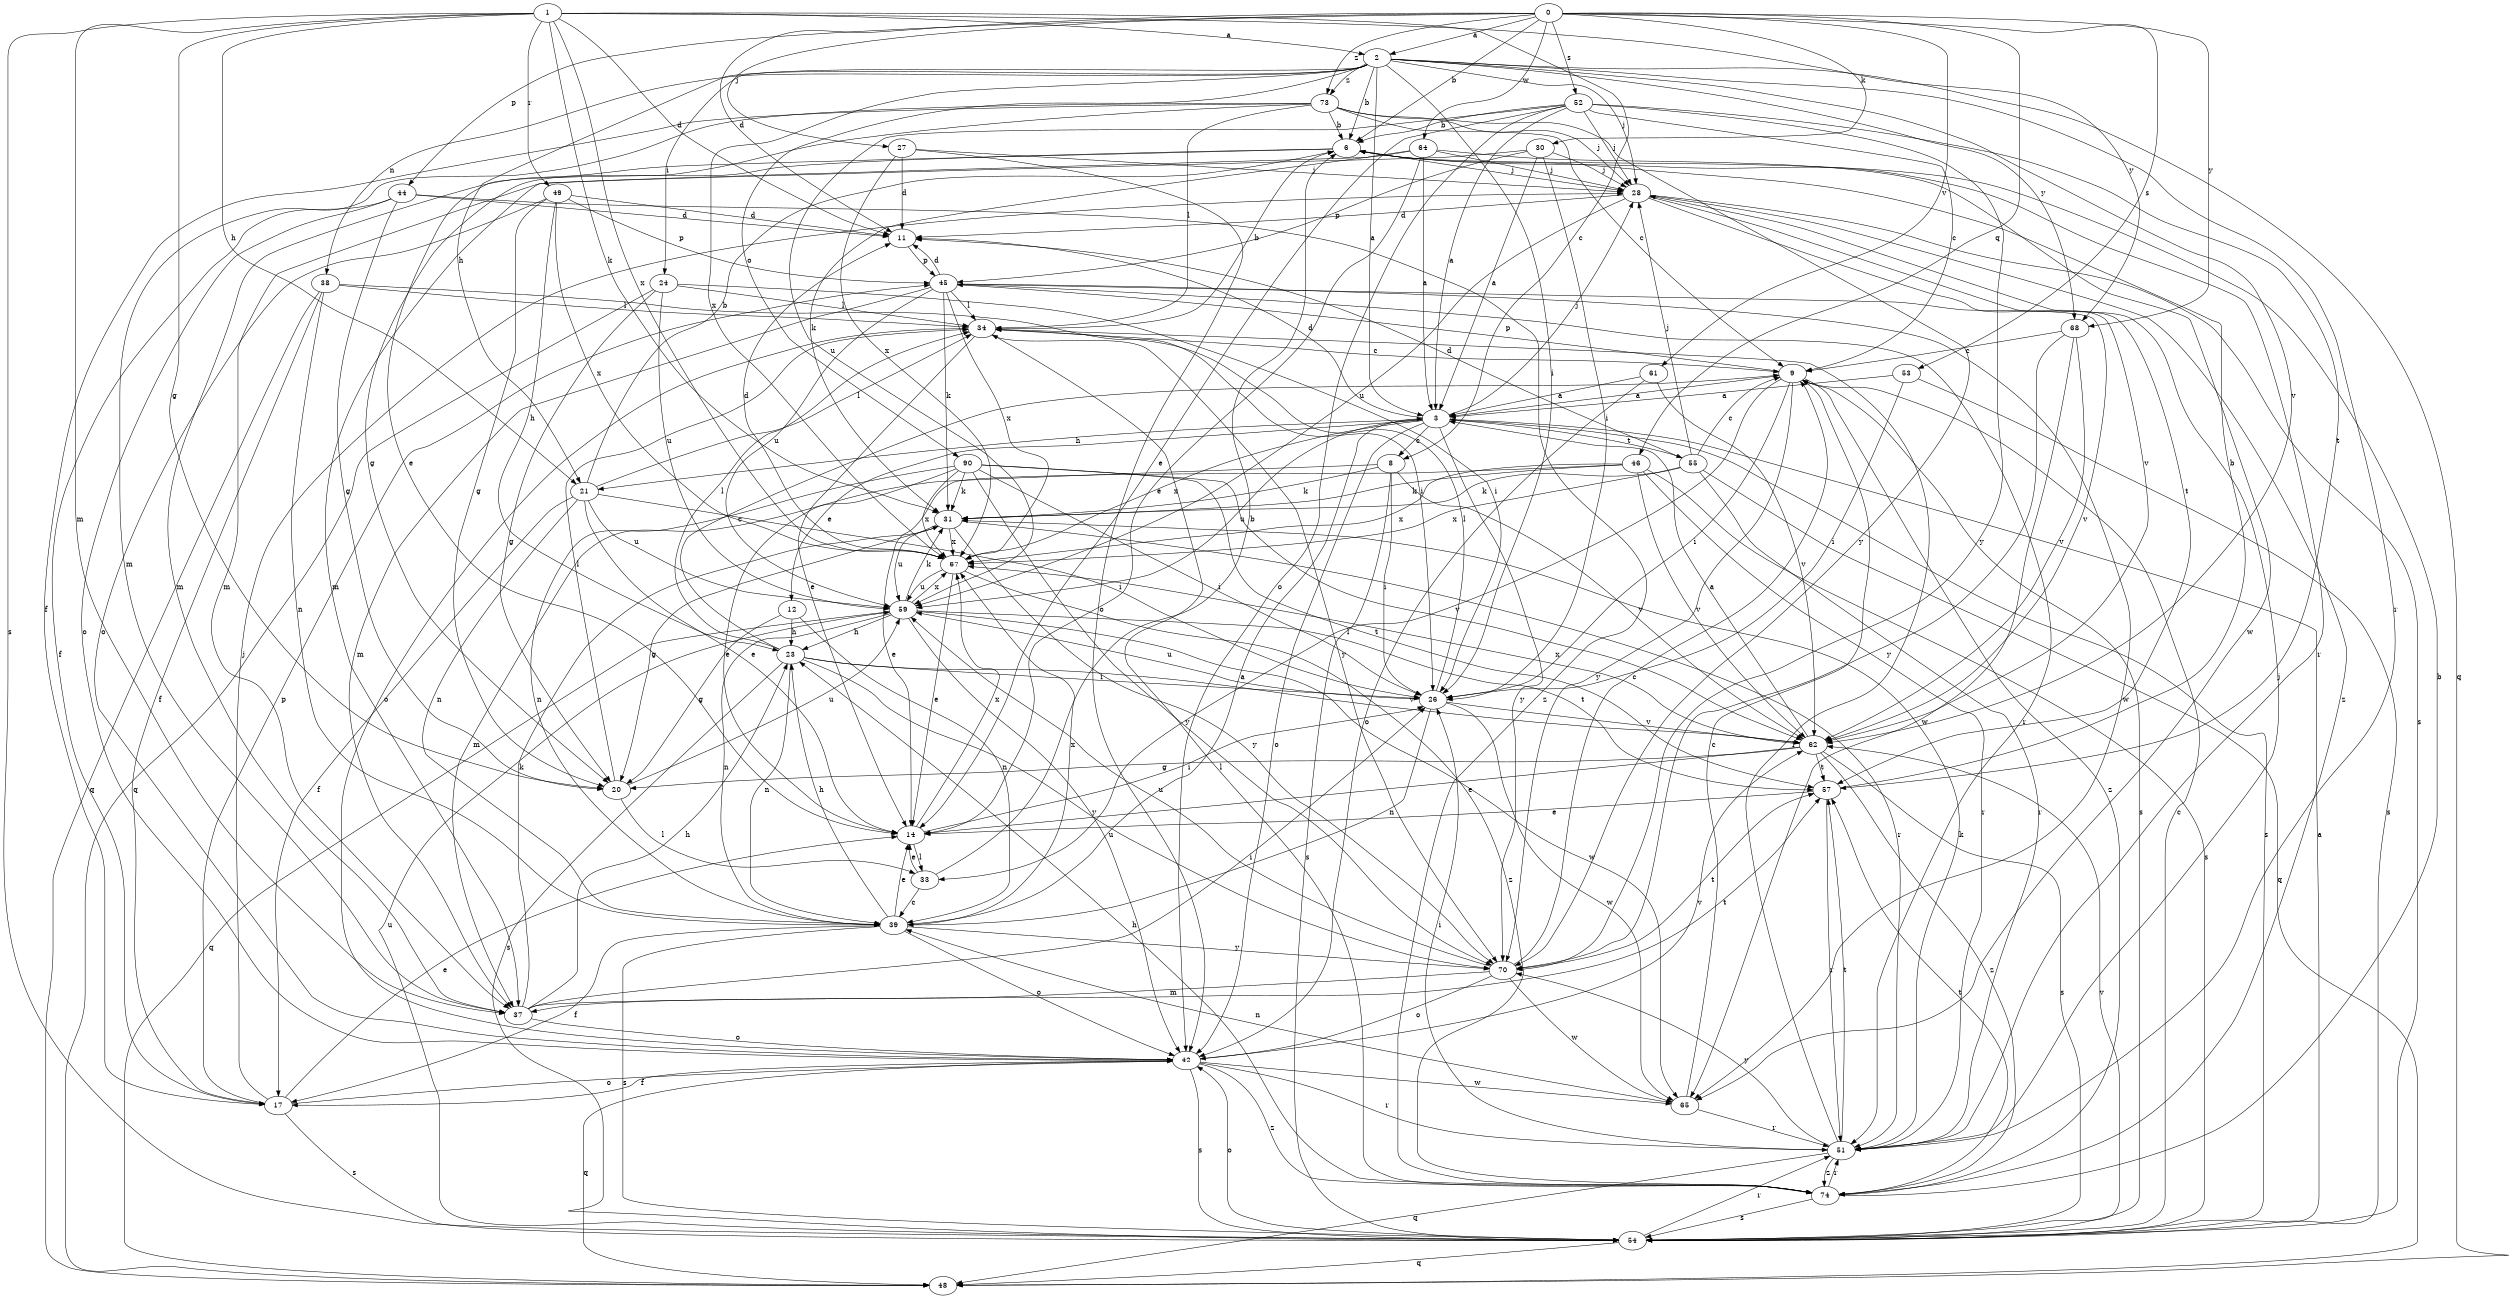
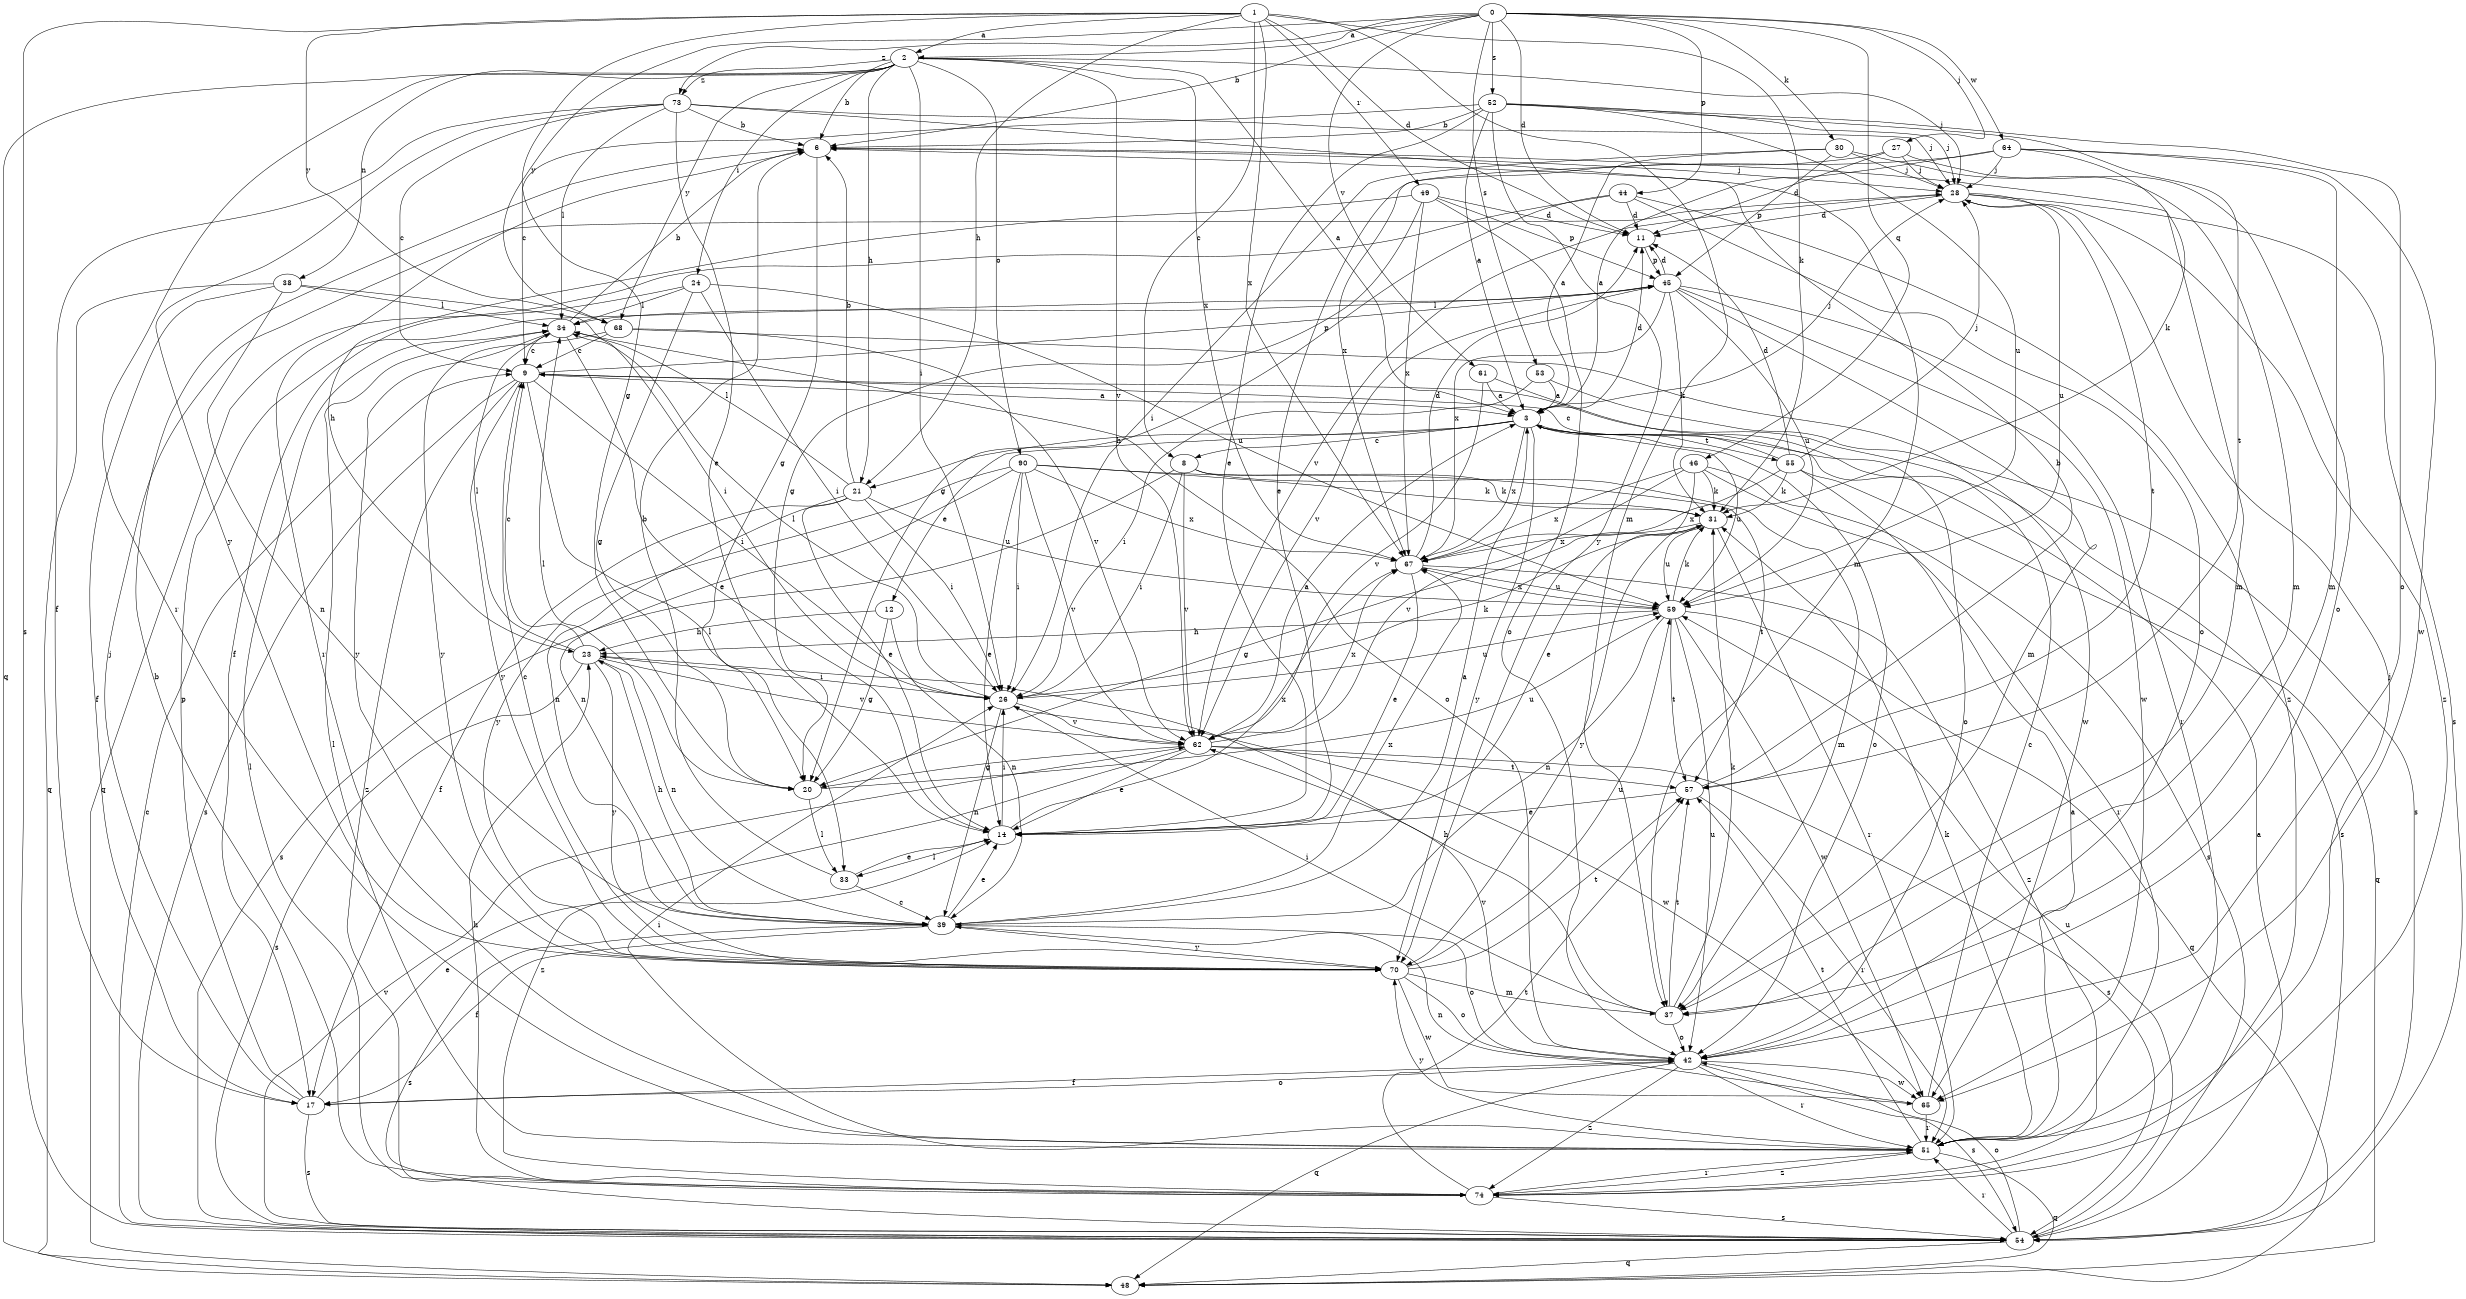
  strict digraph {
    0
    2
    6
    11
    27
    30
    44
    46
    52
    53
    61
    64
    68
    73
    21
    67
    3
    24
    26
    28
    38
    n22 [label=90]
    48
    51
    62
    20
    37
    45
    42
    74
    17
    31
    54
    14
    59
    70
    9
    57
    65
    34
    1
    8
    49
    33
    39
    23
    12
    55
    0 -> 2 [label=a]
    0 -> 6 [label=b]
    0 -> 11 [label=d]
    0 -> 27 [label=j]
    0 -> 30 [label=k]
    0 -> 44 [label=p]
    0 -> 46 [label=q]
    0 -> 52 [label=s]
    0 -> 53 [label=s]
    0 -> 61 [label=v]
    0 -> 64 [label=w]
    0 -> 68 [label=y]
    0 -> 73 [label=z]
    2 -> 6 [label=b]
    2 -> 68 [label=y]
    2 -> 73 [label=z]
    2 -> 21 [label=h]
    2 -> 67 [label=x]
    2 -> 3 [label=a]
    2 -> 24 [label=i]
    2 -> 26 [label=i]
    2 -> 28 [label=j]
    2 -> 38 [label=n]
    2 -> n22 [label=o]
    2 -> 48 [label=q]
    2 -> 51 [label=r]
    2 -> 62 [label=v]
    6 -> 28 [label=j]
    6 -> 51 [label=r]
    6 -> 20 [label=g]
    6 -> 37 [label=m]
    11 -> 45 [label=p]
    27 -> 11 [label=d]
    27 -> 67 [label=x]
    27 -> 28 [label=j]
    27 -> 42 [label=o]
    30 -> 3 [label=a]
    30 -> 26 [label=i]
    30 -> 28 [label=j]
    30 -> 37 [label=m]
    30 -> 45 [label=p]
    44 -> 11 [label=d]
    44 -> 20 [label=g]
    44 -> 42 [label=o]
    44 -> 74 [label=z]
    44 -> 17 [label=f]
    46 -> 67 [label=x]
    46 -> 51 [label=r]
    46 -> 62 [label=v]
    46 -> 31 [label=k]
    46 -> 54 [label=s]
    46 -> 14 [label=e]
    52 -> 6 [label=b]
    52 -> 3 [label=a]
    52 -> 28 [label=j]
    52 -> 42 [label=o]
    52 -> 14 [label=e]
    52 -> 59 [label=u]
    52 -> 70 [label=y]
    52 -> 9 [label=c]
    52 -> 57 [label=t]
    53 -> 3 [label=a]
    53 -> 26 [label=i]
    53 -> 54 [label=s]
    61 -> 3 [label=a]
    61 -> 62 [label=v]
    61 -> 42 [label=o]
    64 -> 3 [label=a]
    64 -> 28 [label=j]
    64 -> 37 [label=m]
    64 -> 31 [label=k]
    64 -> 14 [label=e]
    64 -> 65 [label=w]
    68 -> 62 [label=v]
    68 -> 70 [label=y]
    68 -> 9 [label=c]
    68 -> 65 [label=w]
    73 -> 6 [label=b]
    73 -> 28 [label=j]
    73 -> 37 [label=m]
    73 -> 17 [label=f]
    73 -> 14 [label=e]
    73 -> 70 [label=y]
    73 -> 9 [label=c]
    73 -> 34 [label=l]
    21 -> 6 [label=b]
    21 -> 26 [label=i]
    21 -> 17 [label=f]
    21 -> 14 [label=e]
    21 -> 59 [label=u]
    21 -> 34 [label=l]
    21 -> 39 [label=n]
    67 -> 11 [label=d]
    67 -> 74 [label=z]
    67 -> 14 [label=e]
    67 -> 59 [label=u]
    3 -> 11 [label=d]
    3 -> 21 [label=h]
    3 -> 67 [label=x]
    3 -> 28 [label=j]
    3 -> 42 [label=o]
    3 -> 54 [label=s]
    3 -> 59 [label=u]
    3 -> 70 [label=y]
    3 -> 8 [label=c]
    3 -> 12 [label=e]
    3 -> 55 [label=t]
    24 -> 26 [label=i]
    24 -> 48 [label=q]
    24 -> 20 [label=g]
    24 -> 59 [label=u]
    24 -> 34 [label=l]
    26 -> 62 [label=v]
+   26 -> 31 [label=k]
    26 -> 59 [label=u]
    26 -> 65 [label=w]
    26 -> 34 [label=l]
    26 -> 39 [label=n]
    28 -> 11 [label=d]
    28 -> 62 [label=v]
    28 -> 74 [label=z]
    28 -> 54 [label=s]
    28 -> 59 [label=u]
    28 -> 57 [label=t]
    38 -> 26 [label=i]
    38 -> 48 [label=q]
    38 -> 17 [label=f]
    38 -> 34 [label=l]
    38 -> 39 [label=n]
    n22 -> 67 [label=x]
    n22 -> 26 [label=i]
    n22 -> 62 [label=v]
    n22 -> 31 [label=k]
    n22 -> 14 [label=e]
    n22 -> 70 [label=y]
    n22 -> 57 [label=t]
    n22 -> 39 [label=n]
    51 -> 26 [label=i]
    51 -> 28 [label=j]
    51 -> 48 [label=q]
    51 -> 74 [label=z]
    51 -> 31 [label=k]
    51 -> 70 [label=y]
    51 -> 57 [label=t]
    51 -> 34 [label=l]
    62 -> 67 [label=x]
    62 -> 3 [label=a]
    62 -> 20 [label=g]
    62 -> 74 [label=z]
    62 -> 54 [label=s]
    62 -> 14 [label=e]
    62 -> 57 [label=t]
    20 -> 59 [label=u]
    20 -> 34 [label=l]
    20 -> 33 [label=l]
    37 -> 26 [label=i]
    37 -> 42 [label=o]
    37 -> 31 [label=k]
    37 -> 57 [label=t]
    37 -> 23 [label=h]
    45 -> 11 [label=d]
    45 -> 67 [label=x]
    45 -> 51 [label=r]
    45 -> 62 [label=v]
    45 -> 37 [label=m]
    45 -> 31 [label=k]
    45 -> 59 [label=u]
    45 -> 65 [label=w]
    45 -> 34 [label=l]
    42 -> 48 [label=q]
    42 -> 51 [label=r]
    42 -> 62 [label=v]
    42 -> 74 [label=z]
    42 -> 17 [label=f]
    42 -> 54 [label=s]
    42 -> 65 [label=w]
    74 -> 6 [label=b]
    74 -> 51 [label=r]
    74 -> 54 [label=s]
    74 -> 57 [label=t]
    74 -> 34 [label=l]
    74 -> 23 [label=h]
    17 -> 28 [label=j]
    17 -> 45 [label=p]
    17 -> 42 [label=o]
    17 -> 54 [label=s]
    17 -> 14 [label=e]
    31 -> 67 [label=x]
    31 -> 51 [label=r]
    31 -> 20 [label=g]
    31 -> 59 [label=u]
    31 -> 70 [label=y]
    54 -> 3 [label=a]
    54 -> 48 [label=q]
    54 -> 51 [label=r]
    54 -> 62 [label=v]
    54 -> 42 [label=o]
    54 -> 59 [label=u]
    54 -> 9 [label=c]
    14 -> 67 [label=x]
    14 -> 26 [label=i]
    14 -> 33 [label=l]
    59 -> 67 [label=x]
    59 -> 48 [label=q]
    59 -> 42 [label=u]
    59 -> 31 [label=k]
    59 -> 57 [label=t]
    59 -> 65 [label=w]
    59 -> 39 [label=n]
    59 -> 23 [label=h]
    70 -> 37 [label=m]
    70 -> 42 [label=o]
    70 -> 59 [label=u]
    70 -> 9 [label=c]
    70 -> 57 [label=t]
    70 -> 65 [label=w]
    9 -> 3 [label=a]
    9 -> 26 [label=i]
    9 -> 45 [label=p]
    9 -> 74 [label=z]
    9 -> 54 [label=s]
    9 -> 70 [label=y]
    9 -> 33 [label=l]
    57 -> 6 [label=b]
    57 -> 51 [label=r]
    57 -> 14 [label=e]
    65 -> 51 [label=r]
    65 -> 9 [label=c]
    65 -> 39 [label=n]
    34 -> 6 [label=b]
    34 -> 42 [label=o]
    34 -> 14 [label=e]
    34 -> 70 [label=y]
    34 -> 9 [label=c]
    1 -> 2 [label=a]
    1 -> 11 [label=d]
    1 -> 68 [label=y]
    1 -> 21 [label=h]
    1 -> 67 [label=x]
    1 -> 20 [label=g]
    1 -> 37 [label=m]
    1 -> 31 [label=k]
    1 -> 54 [label=s]
    1 -> 8 [label=c]
    1 -> 49 [label=r]
    8 -> 26 [label=i]
    8 -> 62 [label=v]
    8 -> 37 [label=m]
    8 -> 31 [label=k]
    8 -> 54 [label=s]
    49 -> 11 [label=d]
    49 -> 67 [label=x]
    49 -> 20 [label=g]
    49 -> 45 [label=p]
    49 -> 42 [label=o]
    49 -> 23 [label=h]
    33 -> 6 [label=b]
    33 -> 14 [label=e]
    33 -> 39 [label=c]
    39 -> 67 [label=x]
    39 -> 3 [label=a]
    39 -> 42 [label=o]
    39 -> 17 [label=f]
    39 -> 54 [label=s]
    39 -> 14 [label=e]
    39 -> 70 [label=y]
    39 -> 23 [label=h]
    23 -> 26 [label=i]
    23 -> 62 [label=v]
    23 -> 54 [label=s]
    23 -> 70 [label=y]
    23 -> 9 [label=c]
    23 -> 34 [label=l]
    23 -> 39 [label=n]
    12 -> 20 [label=g]
    12 -> 39 [label=n]
    12 -> 23 [label=h]
    55 -> 11 [label=d]
    55 -> 67 [label=x]
    55 -> 28 [label=j]
    55 -> 48 [label=q]
-   55 -> 51 [label=r]
+   55 -> 51 [label=a]
    55 -> 31 [label=k]
    55 -> 9 [label=c]
  }
